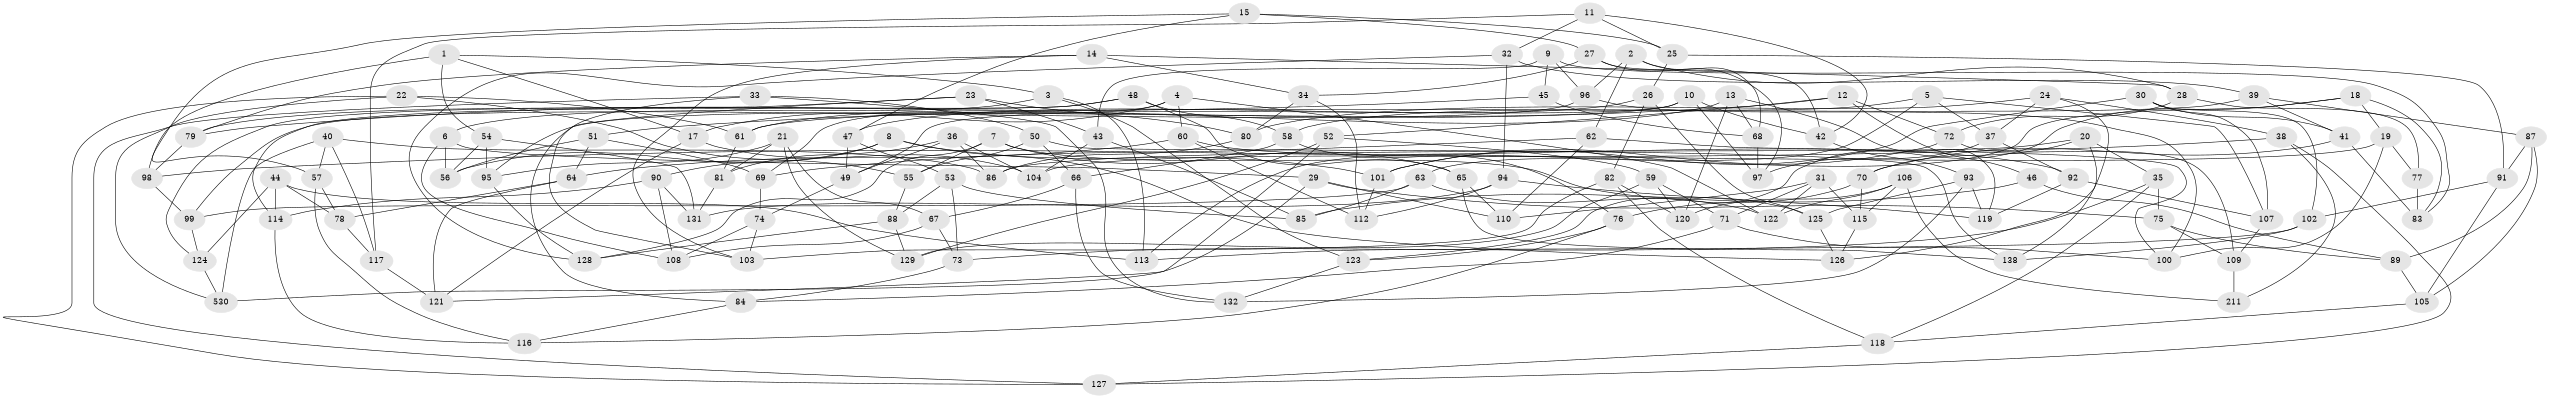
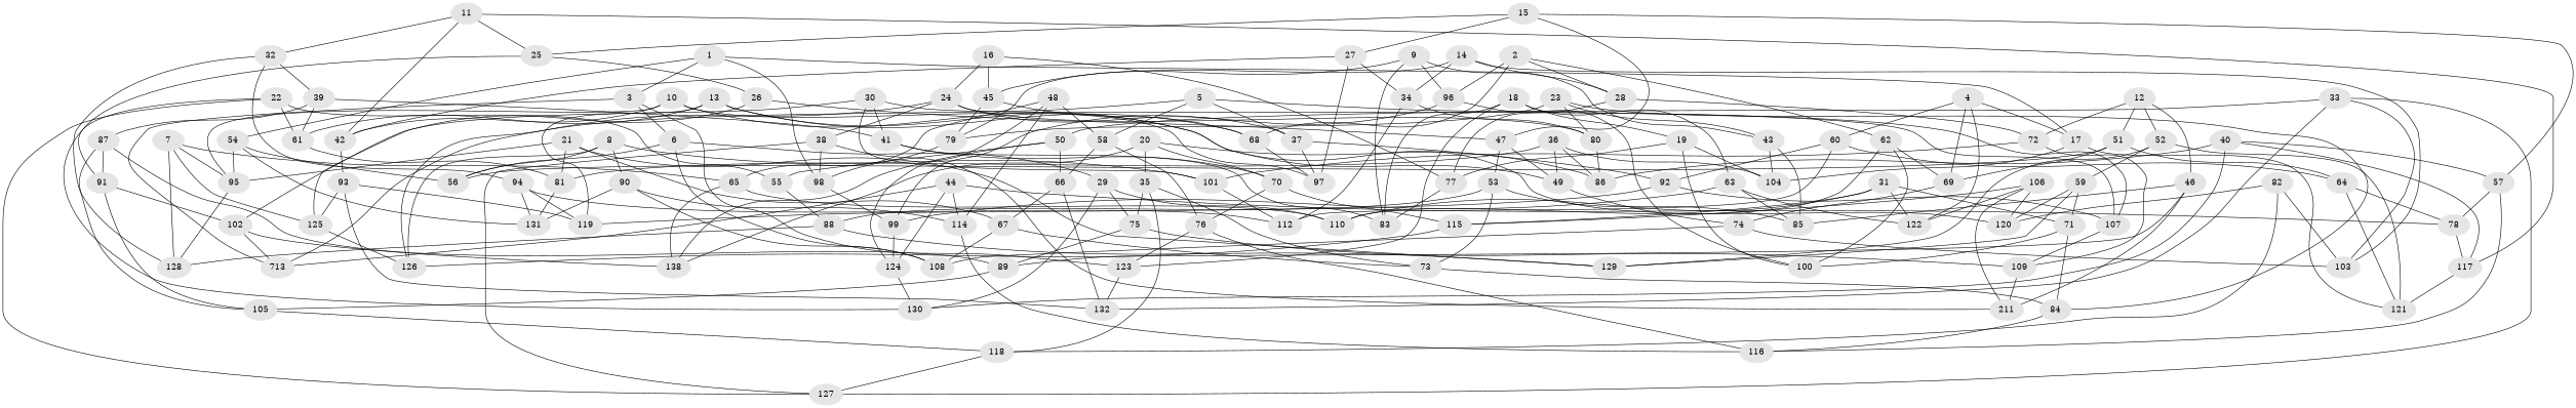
  graph {
    node [color=gray90 style=filled]
    1
    3
    17
    54
    98
    6
-   113
+   113 [label=713]
    123
    104
    121
    56
    95
    131
    99
    2
    28
    62
    68
    96
    72
    77
    69
    100
    110
    97
    29
    108
    132
    4
    60
    122
    112
    92
    64
    74
    5
    37
    58
    107
    66
    76
    109
-   130 [label=530]
+   130
    75
    7
    55
    65
    125
    128
    88
    n51 [label=138]
    126
    8
    90
    101
    114
    9
    43
    45
    83
    85
    79
    10
    42
    49
    93
    11
    25
    32
    117
    26
    91
    39
    94
    12
    46
    51
    52
    n79 [label=211]
    89
    129
    59
    13
    61
    119
    120
    81
    14
    34
    103
    80
    15
    27
    47
    57
    53
    78
    116
+   16
    24
    38
    18
    19
    63
    20
    35
    70
    86
    73
    118
    115
    21
    67
    22
    127
    23
    84
    82
    102
    105
    30
    41
    31
    71
    87
    33
    50
    36
    40
    44
    124
    48
    106
    1 -- 3
    1 -- 17
    1 -- 54
    1 -- 98
    3 -- 6
    3 -- 113
    3 -- 123
    17 -- 104
    17 -- 121
    54 -- 56
    54 -- 95
    54 -- 131
    98 -- 99
    6 -- 56
    6 -- 29
    6 -- 108
    123 -- 132
    95 -- 128
    99 -- 124
    2 -- 28
    2 -- 62
    2 -- 68
    2 -- 96
    28 -- 72
    28 -- 77
    62 -- 69
    62 -- 100
    62 -- 110
    68 -- 97
    96 -- 99
    96 -- 100
    72 -- 109
    72 -- 101
    77 -- 83
    69 -- 74
    29 -- 110
    29 -- 130
    29 -- 75
    4 -- 17
    4 -- 69
    4 -- 60
    4 -- 122
    60 -- 112
    60 -- 92
    60 -- 64
    92 -- 107
    92 -- 119
    64 -- 121
    64 -- 78
    74 -- 108
    74 -- 103
    5 -- 113
    5 -- 37
    5 -- 58
    5 -- 107
    37 -- 97
    37 -- 92
    58 -- 66
    58 -- 76
    107 -- 109
    66 -- 132
    66 -- 67
    76 -- 123
    76 -- 116
    109 -- n79
    75 -- 109
    75 -- 89
-   7 -- 55
+   7 -- 95
    7 -- 65
    7 -- 125
    7 -- 128
    55 -- 88
    65 -- 110
    65 -- n51
    125 -- 126
    88 -- 128
    88 -- 129
    8 -- 56
    8 -- 126
    8 -- 90
    8 -- 101
    90 -- 131
    90 -- 108
    90 -- 114
    101 -- 112
    114 -- 116
    9 -- 96
    9 -- 43
    9 -- 45
    9 -- 83
    43 -- 104
    43 -- 85
    45 -- 68
    45 -- 79
    79 -- 98
    10 -- 95
    10 -- 97
    10 -- 42
    10 -- 49
    42 -- 93
    49 -- 74
    93 -- 132
    93 -- 125
    93 -- 119
    11 -- 42
    11 -- 25
    11 -- 32
    11 -- 117
    25 -- 26
    25 -- 91
    32 -- 128
    32 -- 39
    32 -- 94
    117 -- 121
    26 -- 125
    26 -- 47
-   26 -- 82
    91 -- 102
    91 -- 105
    39 -- 61
    39 -- 41
    39 -- 87
    94 -- 131
    94 -- 112
    94 -- 119
    12 -- 72
    12 -- 46
    12 -- 51
    12 -- 52
    46 -- 85
+   46 -- n79
    46 -- 89
    51 -- 56
    51 -- 69
    51 -- 64
    52 -- 121
    52 -- 129
    52 -- 59
    89 -- 105
    59 -- 129
    59 -- 120
    59 -- 71
    13 -- 68
    13 -- 61
    13 -- 119
    13 -- 120
    61 -- 81
    81 -- 131
    14 -- 28
    14 -- 79
    14 -- 34
    14 -- 103
    34 -- 112
    34 -- 80
    80 -- 86
    15 -- 25
    15 -- 27
    15 -- 47
    15 -- 57
    27 -- 97
    27 -- 42
    27 -- 34
    47 -- 49
    47 -- 53
    57 -- 78
    57 -- 116
    53 -- 88
    53 -- 85
    53 -- 73
    78 -- 117
+   16 -- 77
+   16 -- 45
+   16 -- 24
    24 -- 37
    24 -- 126
    24 -- 80
    24 -- 38
    38 -- 98
    38 -- n79
    38 -- 127
    18 -- 123
    18 -- 83
    18 -- 19
    18 -- 63
    19 -- 104
    19 -- 77
    19 -- 100
    63 -- 99
    63 -- 122
    63 -- 85
    20 -- n51
    20 -- 35
    20 -- 70
    20 -- 86
    35 -- 75
    35 -- 73
    35 -- 118
    70 -- 76
    70 -- 115
    73 -- 84
    118 -- 127
    115 -- 126
    21 -- 95
    21 -- 129
    21 -- 81
    21 -- 67
    67 -- 108
    67 -- 73
    22 -- 130
    22 -- 55
    22 -- 61
    22 -- 127
    23 -- 43
    23 -- 79
    23 -- 80
    23 -- 84
    84 -- 116
    82 -- 120
    82 -- 103
    82 -- 118
    102 -- 113
    102 -- n51
    105 -- 118
    30 -- 107
    30 -- 101
    30 -- 102
    30 -- 41
    41 -- 83
    41 -- 70
    31 -- 110
    31 -- 122
    31 -- 115
    31 -- 71
    71 -- 100
    71 -- 84
    87 -- 91
    87 -- 89
    87 -- 105
    33 -- 132
    33 -- 103
    33 -- 127
    33 -- 50
    50 -- 66
    50 -- 55
    50 -- n51
    36 -- 104
    36 -- 49
    36 -- 81
    36 -- 86
    40 -- 130
    40 -- 117
    40 -- 57
    40 -- 86
    44 -- 113
    44 -- 114
    44 -- 78
    44 -- 124
    124 -- 130
    48 -- 58
    48 -- 65
    48 -- 114
    48 -- 124
    106 -- 122
    106 -- n79
    106 -- 120
    106 -- 115
  }
